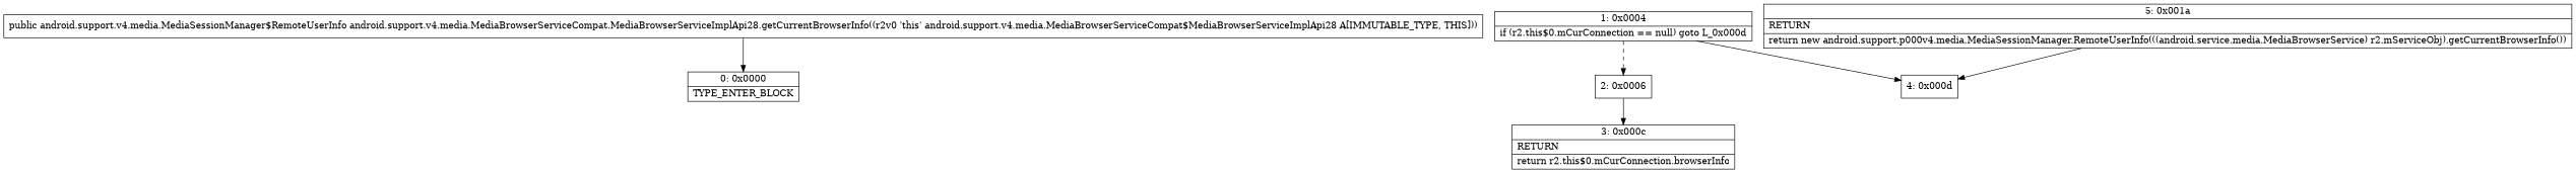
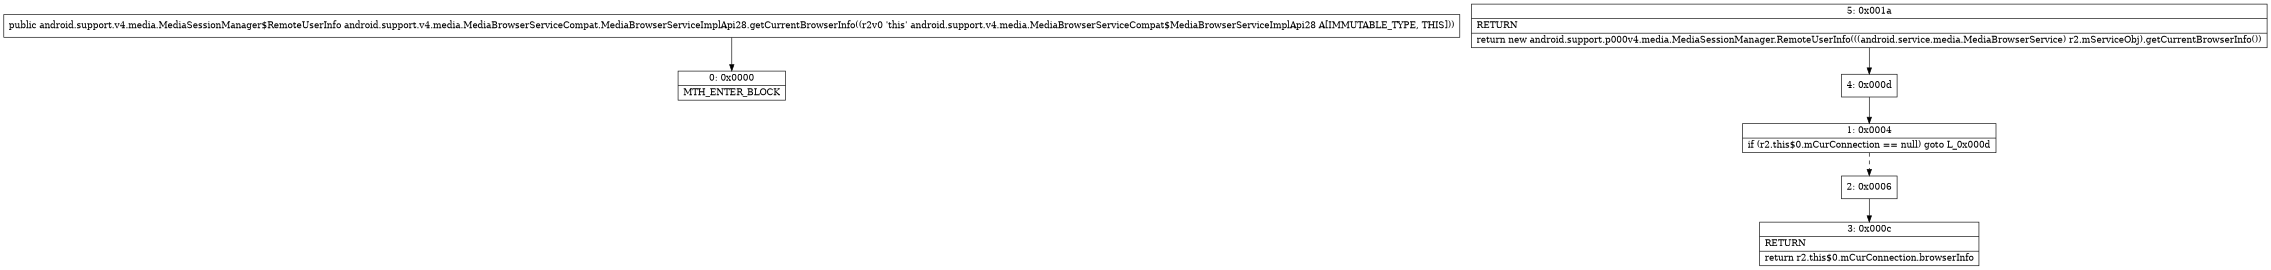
  digraph {
    node [shape=record]
-   n1 [label="{0\:\ 0x0000|TYPE_ENTER_BLOCK\l}"]
+   n1 [label="{0\:\ 0x0000|MTH_ENTER_BLOCK\l}"]
    n2 [label="{1\:\ 0x0004|if (r2.this$0.mCurConnection == null) goto L_0x000d\l}"]
    n3 [label="{2\:\ 0x0006}"]
    n4 [label="{4\:\ 0x000d}"]
    n5 [label="{3\:\ 0x000c|RETURN\l|return r2.this$0.mCurConnection.browserInfo\l}"]
    n6 [label="{5\:\ 0x001a|RETURN\l|return new android.support.p000v4.media.MediaSessionManager.RemoteUserInfo(((android.service.media.MediaBrowserService) r2.mServiceObj).getCurrentBrowserInfo())\l}"]
    n7 [label="{public android.support.v4.media.MediaSessionManager$RemoteUserInfo android.support.v4.media.MediaBrowserServiceCompat.MediaBrowserServiceImplApi28.getCurrentBrowserInfo((r2v0 'this' android.support.v4.media.MediaBrowserServiceCompat$MediaBrowserServiceImplApi28 A[IMMUTABLE_TYPE, THIS])) }"]
    n2 -> n3 [style=dashed]
-   n2 -> n4
+   n4 -> n2
    n3 -> n5
    n6 -> n4
    n7 -> n1
  }
